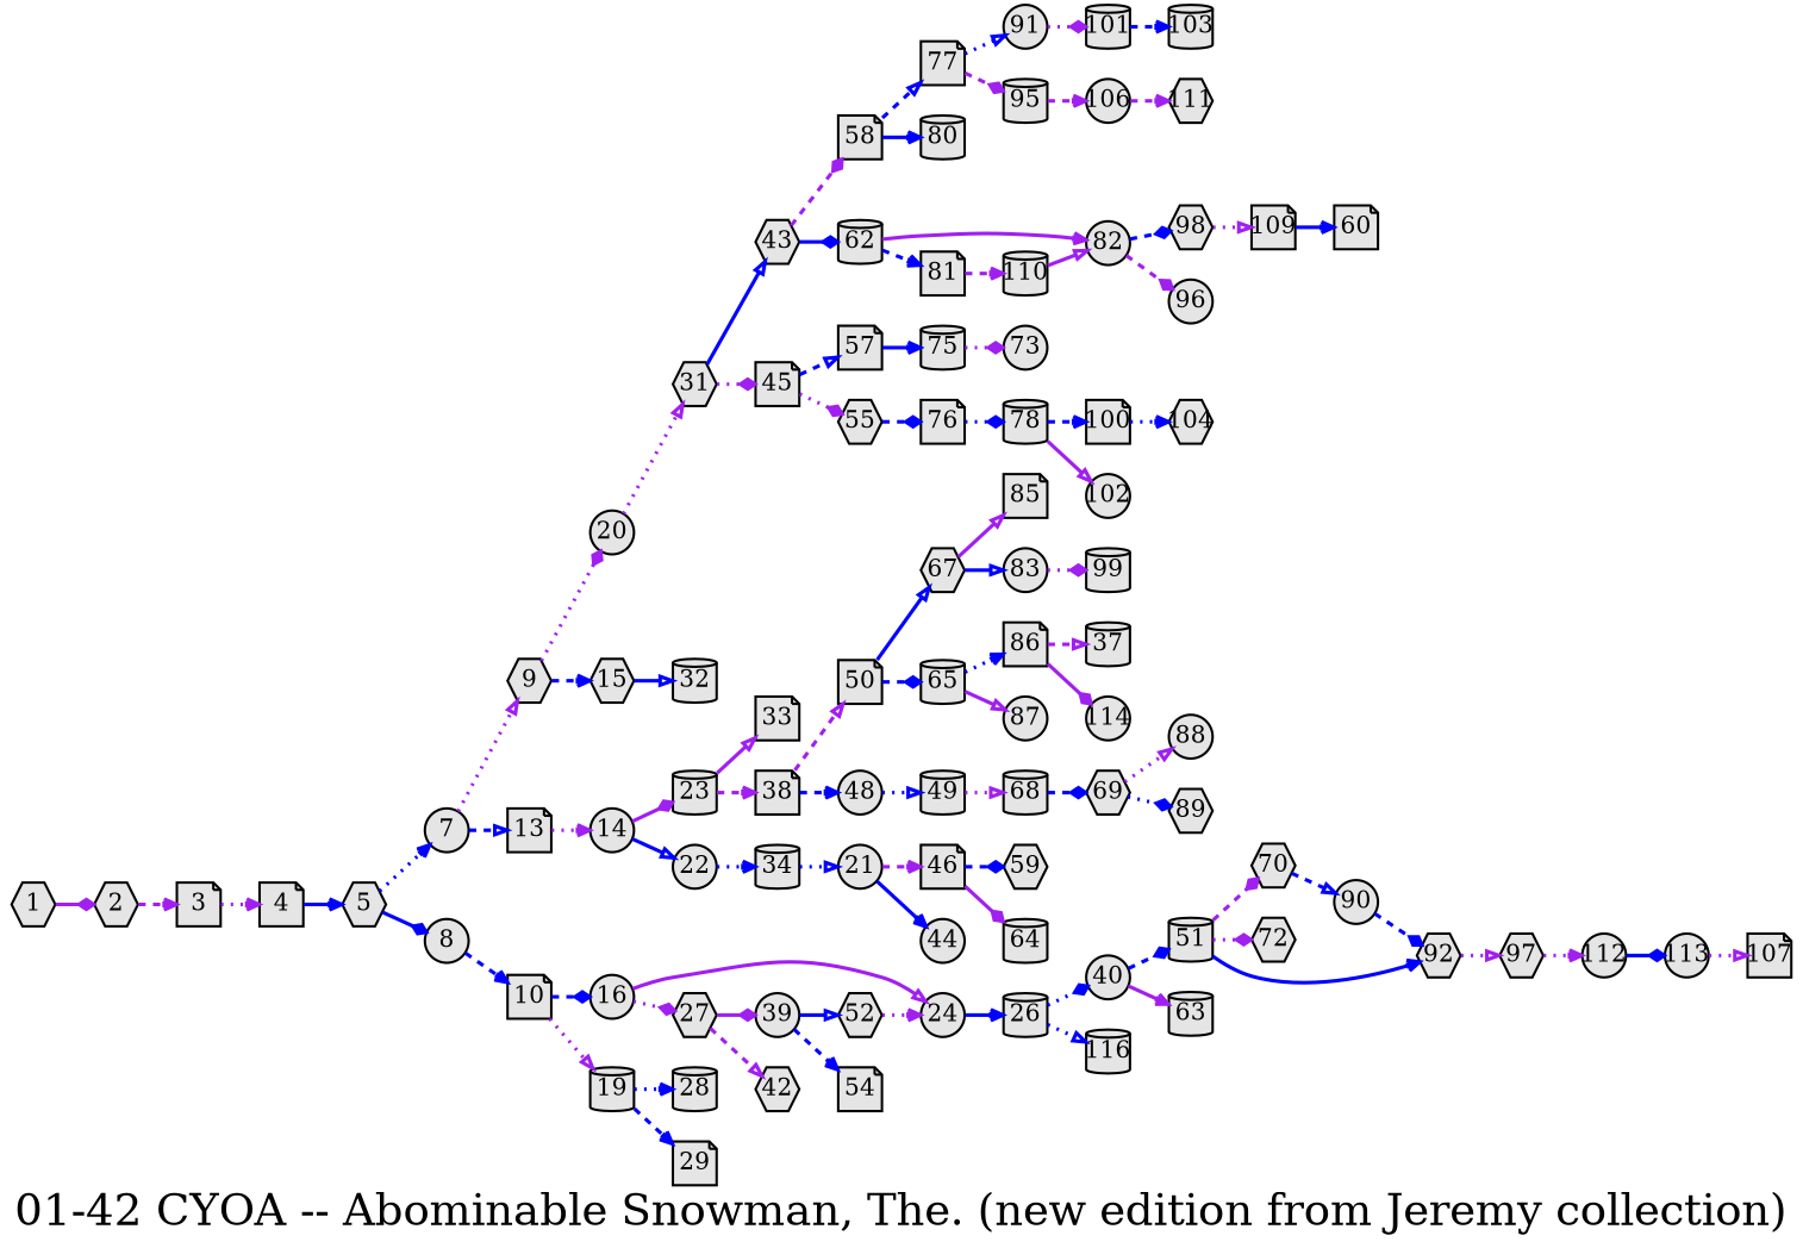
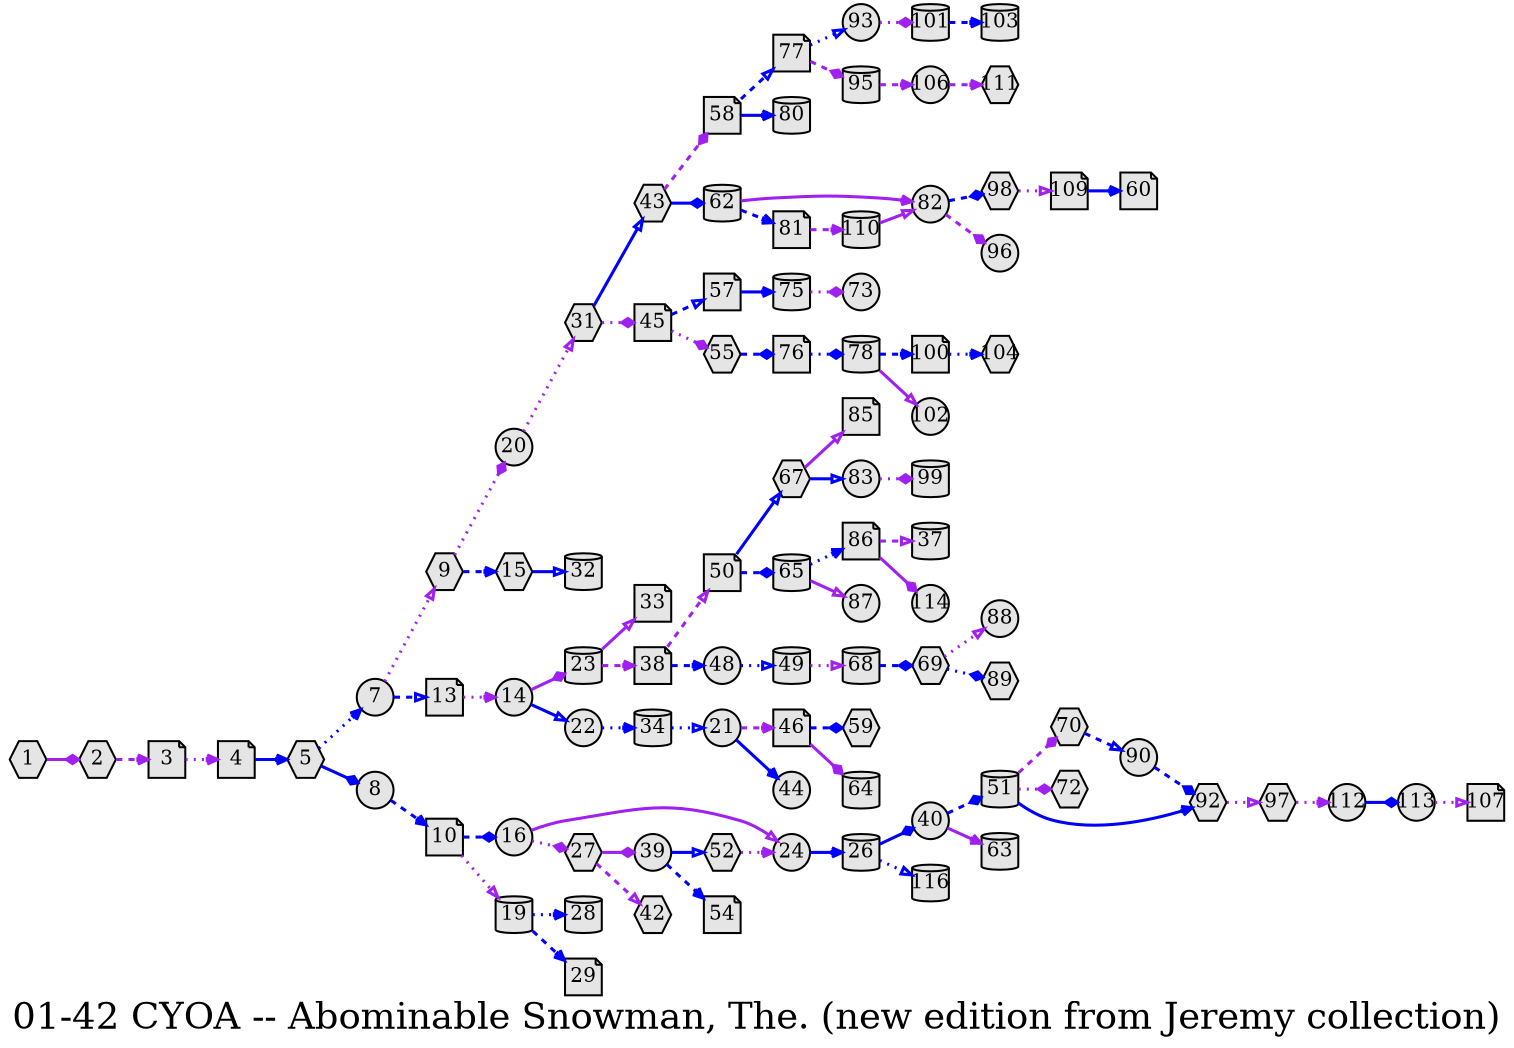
  digraph {
    fontsize=36
    label="01-42 CYOA -- Abominable Snowman, The. (new edition from Jeremy collection)"
    nodesep=0.35
    ordering=out
    rankdir=LR
    ranksep=0.45
    node [fillcolor=grey90 fixedsize=true fontsize=20 labelfloat=true margin="0,0" penwidth=2 regular=true shape=circle style=filled]
    edge [arrowhead=vee color=blue fontsize=12 labelfloat=true penwidth=3 style=dashed]
    1 [shape=hexagon]
    2 [shape=hexagon]
    3 [shape=note]
    4 [shape=note]
    5 [shape=hexagon]
    7
    8
    9 [shape=hexagon]
    13 [shape=note]
    10 [shape=note]
    20
    15 [shape=hexagon]
    14
    16
    19 [shape=cylinder]
    31 [shape=hexagon]
    32 [shape=cylinder]
    23 [shape=cylinder]
    22
    24
    27 [shape=hexagon]
    28 [shape=cylinder]
    29 [shape=note]
    43 [shape=hexagon]
    45 [shape=note]
    26 [shape=cylinder]
    39
    42 [shape=hexagon]
    33 [shape=note]
    38 [shape=note]
    34 [shape=cylinder]
    50 [shape=note]
    48
    21
    40
    116 [shape=cylinder]
    52 [shape=hexagon]
    54 [shape=note]
    58 [shape=note]
    62 [shape=cylinder]
    57 [shape=note]
    55 [shape=hexagon]
    46 [shape=note]
    n44 [label=44]
    59 [shape=hexagon]
    64 [shape=cylinder]
    67 [shape=hexagon]
    65 [shape=cylinder]
    49 [shape=cylinder]
    51 [shape=cylinder]
    63 [shape=cylinder]
    70 [shape=hexagon]
    72 [shape=hexagon]
    92 [shape=hexagon]
    77 [shape=note]
    80 [shape=cylinder]
    82
    81 [shape=note]
    75 [shape=cylinder]
    76 [shape=note]
    85 [shape=note]
    83
    86 [shape=note]
    87
    68 [shape=cylinder]
    90
-   91
+   91 [label=93]
    95 [shape=cylinder]
    98 [shape=hexagon]
    96
    110 [shape=cylinder]
    73
    78 [shape=cylinder]
    69 [shape=hexagon]
    88
    89 [shape=hexagon]
    99 [shape=cylinder]
    37 [shape=cylinder]
    114
    97 [shape=hexagon]
    100 [shape=note]
    102
    101 [shape=cylinder]
    106
    109 [shape=note]
    112
    104 [shape=hexagon]
    103 [shape=cylinder]
    111 [shape=hexagon]
    60 [shape=note]
    113
    107 [shape=note]
    1 -> 2 [arrowhead=diamond color=purple style=solid]
    2 -> 3 [color=purple]
    3 -> 4 [color=purple style=dotted]
    4 -> 5 [style=solid]
    5 -> 7 [style=dotted]
    5 -> 8 [arrowhead=diamond style=solid]
    7 -> 9 [arrowhead=onormal color=purple style=dotted]
    7 -> 13 [arrowhead=onormal]
    8 -> 10
    9 -> 20 [arrowhead=diamond color=purple style=dotted]
    9 -> 15
    13 -> 14 [color=purple style=dotted]
    10 -> 16 [arrowhead=diamond]
    10 -> 19 [arrowhead=onormal color=purple style=dotted]
    20 -> 31 [arrowhead=onormal color=purple style=dotted]
    15 -> 32 [arrowhead=onormal style=solid]
    14 -> 23 [arrowhead=diamond color=purple style=solid]
    14 -> 22 [arrowhead=onormal style=solid]
    16 -> 24 [arrowhead=onormal color=purple style=solid]
    16 -> 27 [arrowhead=diamond color=purple style=dotted]
    19 -> 28 [style=dotted]
    19 -> 29
    31 -> 43 [arrowhead=onormal style=solid]
    31 -> 45 [arrowhead=diamond color=purple style=dotted]
    23 -> 33 [arrowhead=onormal color=purple style=solid]
    23 -> 38 [color=purple]
    22 -> 34 [style=dotted]
    24 -> 26 [style=solid]
    27 -> 39 [arrowhead=diamond color=purple style=solid]
    27 -> 42 [arrowhead=onormal color=purple]
    43 -> 58 [arrowhead=diamond color=purple]
    43 -> 62 [arrowhead=diamond style=solid]
    45 -> 57 [arrowhead=onormal]
    45 -> 55 [arrowhead=diamond color=purple style=dotted]
-   26 -> 40 [arrowhead=diamond style=dotted]
+   26 -> 40 [arrowhead=diamond style=solid]
    26 -> 116 [arrowhead=onormal style=dotted]
    39 -> 52 [arrowhead=onormal style=solid]
    39 -> 54
    38 -> 50 [arrowhead=onormal color=purple]
    38 -> 48
    34 -> 21 [arrowhead=onormal style=dotted]
    50 -> 67 [arrowhead=onormal style=solid]
    50 -> 65 [arrowhead=diamond]
    48 -> 49 [arrowhead=onormal style=dotted]
    21 -> 46 [color=purple]
    21 -> n44 [style=solid]
    40 -> 51 [arrowhead=diamond]
    40 -> 63 [color=purple style=solid]
    52 -> 24 [color=purple style=dotted]
    58 -> 77 [arrowhead=onormal]
    58 -> 80 [style=solid]
    62 -> 82 [color=purple style=solid]
    62 -> 81
    57 -> 75 [style=solid]
    55 -> 76 [arrowhead=diamond]
    46 -> 59 [arrowhead=diamond]
    46 -> 64 [arrowhead=diamond color=purple style=solid]
    67 -> 85 [arrowhead=onormal color=purple style=solid]
    67 -> 83 [arrowhead=onormal style=solid]
    65 -> 86 [style=dotted]
    65 -> 87 [arrowhead=onormal color=purple style=solid]
    49 -> 68 [arrowhead=onormal color=purple style=dotted]
    51 -> 70 [arrowhead=diamond color=purple]
    51 -> 72 [arrowhead=diamond color=purple style=dotted]
    51 -> 92 [style=solid]
    70 -> 90 [arrowhead=onormal]
    92 -> 97 [arrowhead=onormal color=purple style=dotted]
    77 -> 91 [arrowhead=onormal style=dotted]
    77 -> 95 [arrowhead=diamond color=purple]
    82 -> 98 [arrowhead=diamond]
    82 -> 96 [arrowhead=diamond color=purple]
    81 -> 110 [color=purple]
    75 -> 73 [arrowhead=diamond color=purple style=dotted]
    76 -> 78 [arrowhead=diamond style=dotted]
    83 -> 99 [arrowhead=diamond color=purple style=dotted]
    86 -> 37 [arrowhead=onormal color=purple]
    86 -> 114 [arrowhead=diamond color=purple style=solid]
    68 -> 69 [arrowhead=diamond]
    90 -> 92 [arrowhead=diamond]
    91 -> 101 [arrowhead=diamond color=purple style=dotted]
    95 -> 106 [color=purple]
    98 -> 109 [arrowhead=onormal color=purple style=dotted]
    110 -> 82 [arrowhead=onormal color=purple style=solid]
    78 -> 100
    78 -> 102 [arrowhead=onormal color=purple style=solid]
    69 -> 88 [arrowhead=onormal color=purple style=dotted]
    69 -> 89 [arrowhead=diamond style=dotted]
    97 -> 112 [color=purple style=dotted]
    100 -> 104 [style=dotted]
    101 -> 103
    106 -> 111 [color=purple]
    109 -> 60 [style=solid]
    112 -> 113 [arrowhead=diamond style=solid]
    113 -> 107 [arrowhead=onormal color=purple style=dotted]
  }
